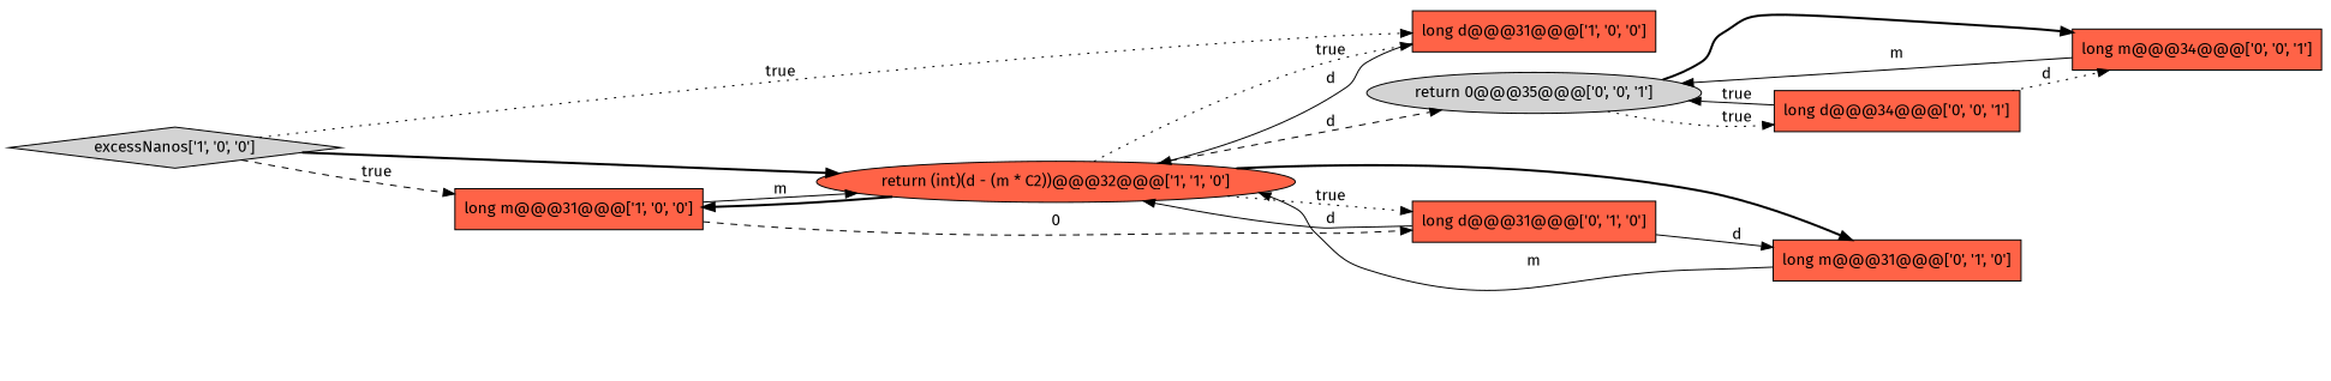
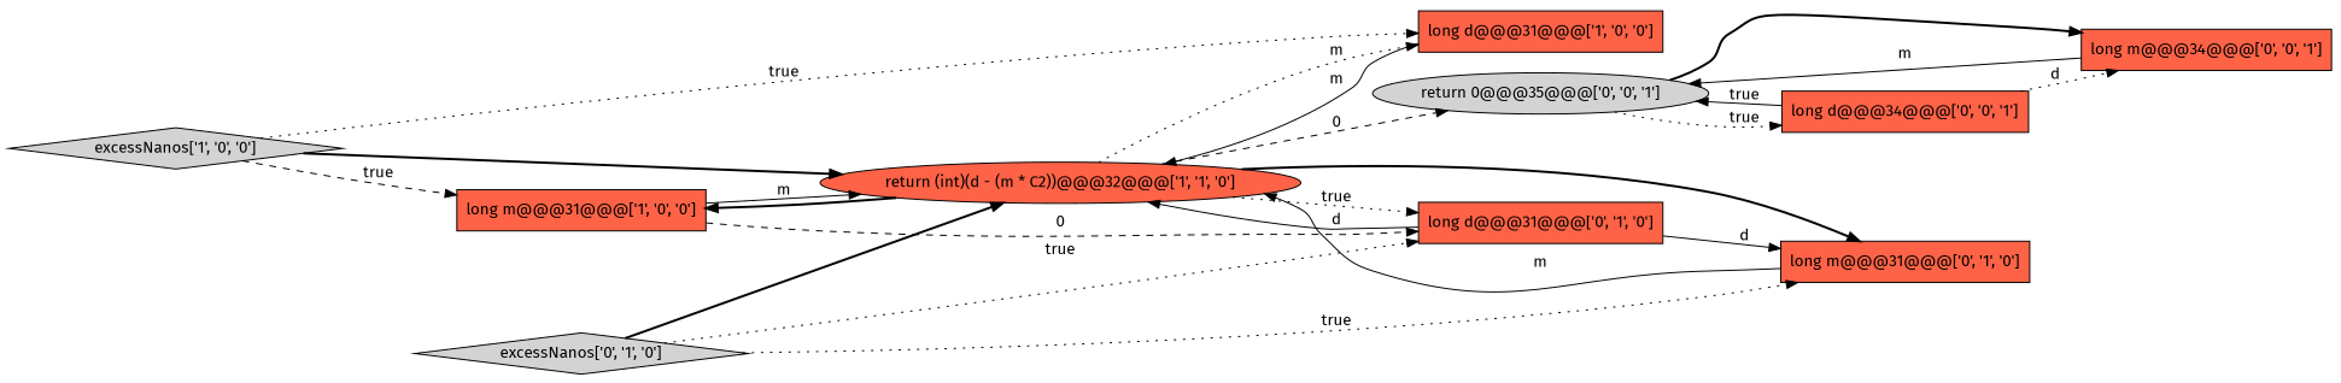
  digraph {
    fontname="Fira Sans"
    rankdir=LR
    node [fillcolor=tomato fontname="Fira Sans" shape=box style=filled]
    edge [fontname="Fira Sans" style=dotted]
    n1 [fillcolor=lightgray label="excessNanos['1', '0', '0']" shape=diamond]
    n2 [label="long m@@@31@@@['1', '0', '0']"]
    n3 [label="return (int)(d - (m * C2))@@@32@@@['1', '1', '0']" shape=ellipse]
    n4 [label="long d@@@31@@@['1', '0', '0']"]
    n5 [label="long d@@@31@@@['0', '1', '0']"]
    n6 [fillcolor=lightgray label="return 0@@@35@@@['0', '0', '1']" shape=ellipse]
    n7 [label="long m@@@31@@@['0', '1', '0']"]
    n8 [label="long m@@@34@@@['0', '0', '1']"]
    n9 [label="long d@@@34@@@['0', '0', '1']"]
+   n10 [fillcolor=lightgray label="excessNanos['0', '1', '0']" shape=diamond]
    n1 -> n2 [label=true style=dashed]
    n1 -> n3 [style=bold]
    n1 -> n4 [label=true]
    n2 -> n3 [label=m style=solid]
    n2 -> n5 [label=0 style=dashed]
    n3 -> n2 [style=bold]
-   n3 -> n4 [label=true]
+   n3 -> n4 [label=m]
    n3 -> n5 [label=true]
-   n3 -> n6 [label=d style=dashed]
+   n3 -> n6 [label=0 style=dashed]
    n3 -> n7 [style=bold]
-   n4 -> n3 [label=d style=solid]
+   n4 -> n3 [label=m style=solid]
    n5 -> n3 [label=d style=solid]
    n5 -> n7 [label=d style=solid]
    n6 -> n8 [style=bold]
    n6 -> n9 [label=true]
    n7 -> n3 [label=m style=solid]
    n8 -> n6 [label=m style=solid]
    n9 -> n6 [label=true style=solid]
    n9 -> n8 [label=d]
+   n10 -> n3 [style=bold]
+   n10 -> n5 [label=true]
+   n10 -> n7 [label=true]
  }
